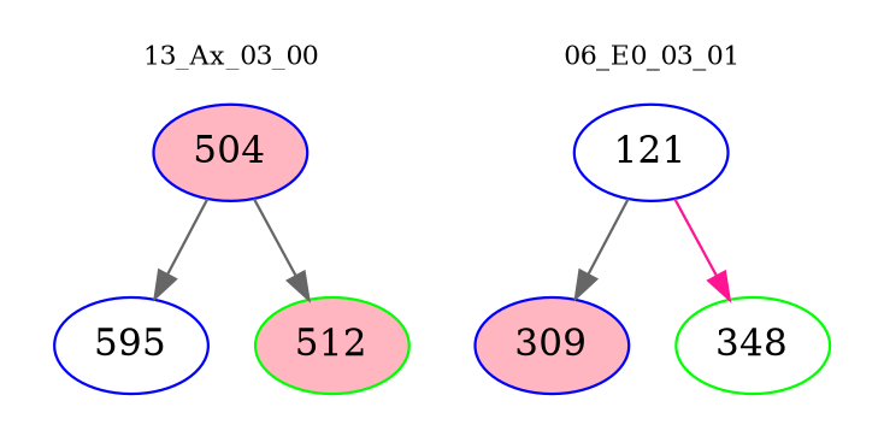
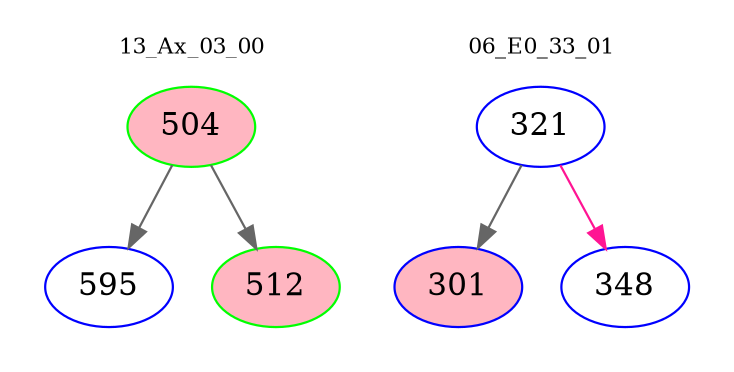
  digraph {
    node [color=blue fillcolor=lightpink style=filled]
    edge [color=gray40]
-   n1 [label=504]
+   n1 [color=green label=504]
    n2 [fillcolor=white label=595]
    n3 [color=green label=512]
-   n4 [fillcolor=white label=121]
-   n5 [label=309]
-   n6 [color=green fillcolor=white label=348]
+   n4 [fillcolor=white label=321]
+   n5 [label=301]
+   n6 [fillcolor=white label=348]
    subgraph cluster_1 {
      color=white
      fontsize=10
      label="13_Ax_03_00"
      n1
      n2
      n3
    }
    subgraph cluster_2 {
      color=white
      fontsize=10
-     label="06_E0_03_01"
+     label="06_E0_33_01"
      n4
      n5
      n6
    }
    n1 -> n2
    n1 -> n3
    n4 -> n5
    n4 -> n6 [color=deeppink]
  }
